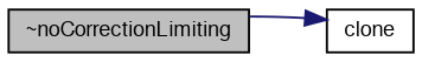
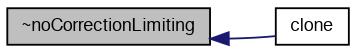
  digraph {
    rankdir=LR
    node [color=black fontname=FreeSans fontsize=10 shape=record]
    n1 [fillcolor=grey75 fontcolor=black height=0.2 label="~noCorrectionLimiting" style=filled width=0.4]
    n2 [height=0.2 label=clone width=0.4]
-   n2 -> n1 [color=midnightblue dir=back fontname=FreeSans fontsize=10 labelfontname=FreeSans labelfontsize=10 style=solid]
+   n1 -> n2 [color=midnightblue dir=back fontname=FreeSans fontsize=10 labelfontname=FreeSans labelfontsize=10 style=solid]
  }
